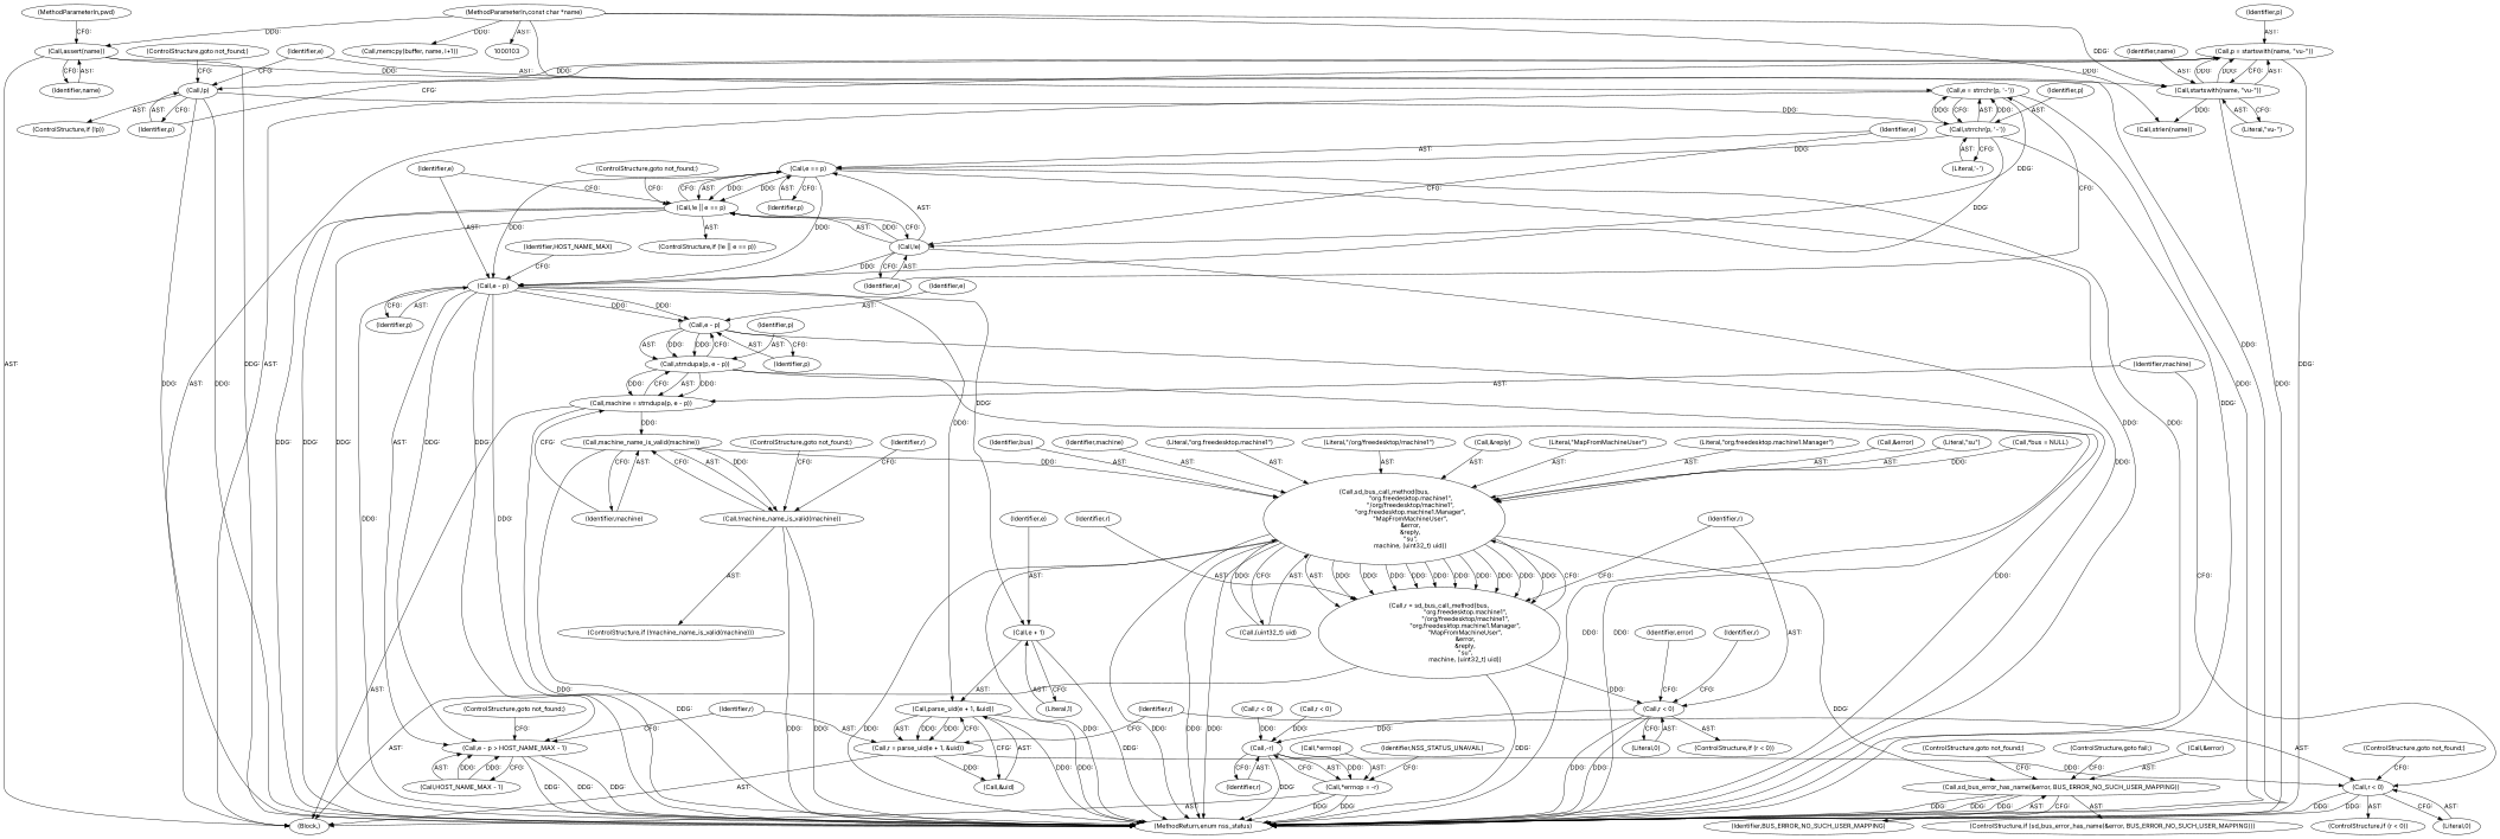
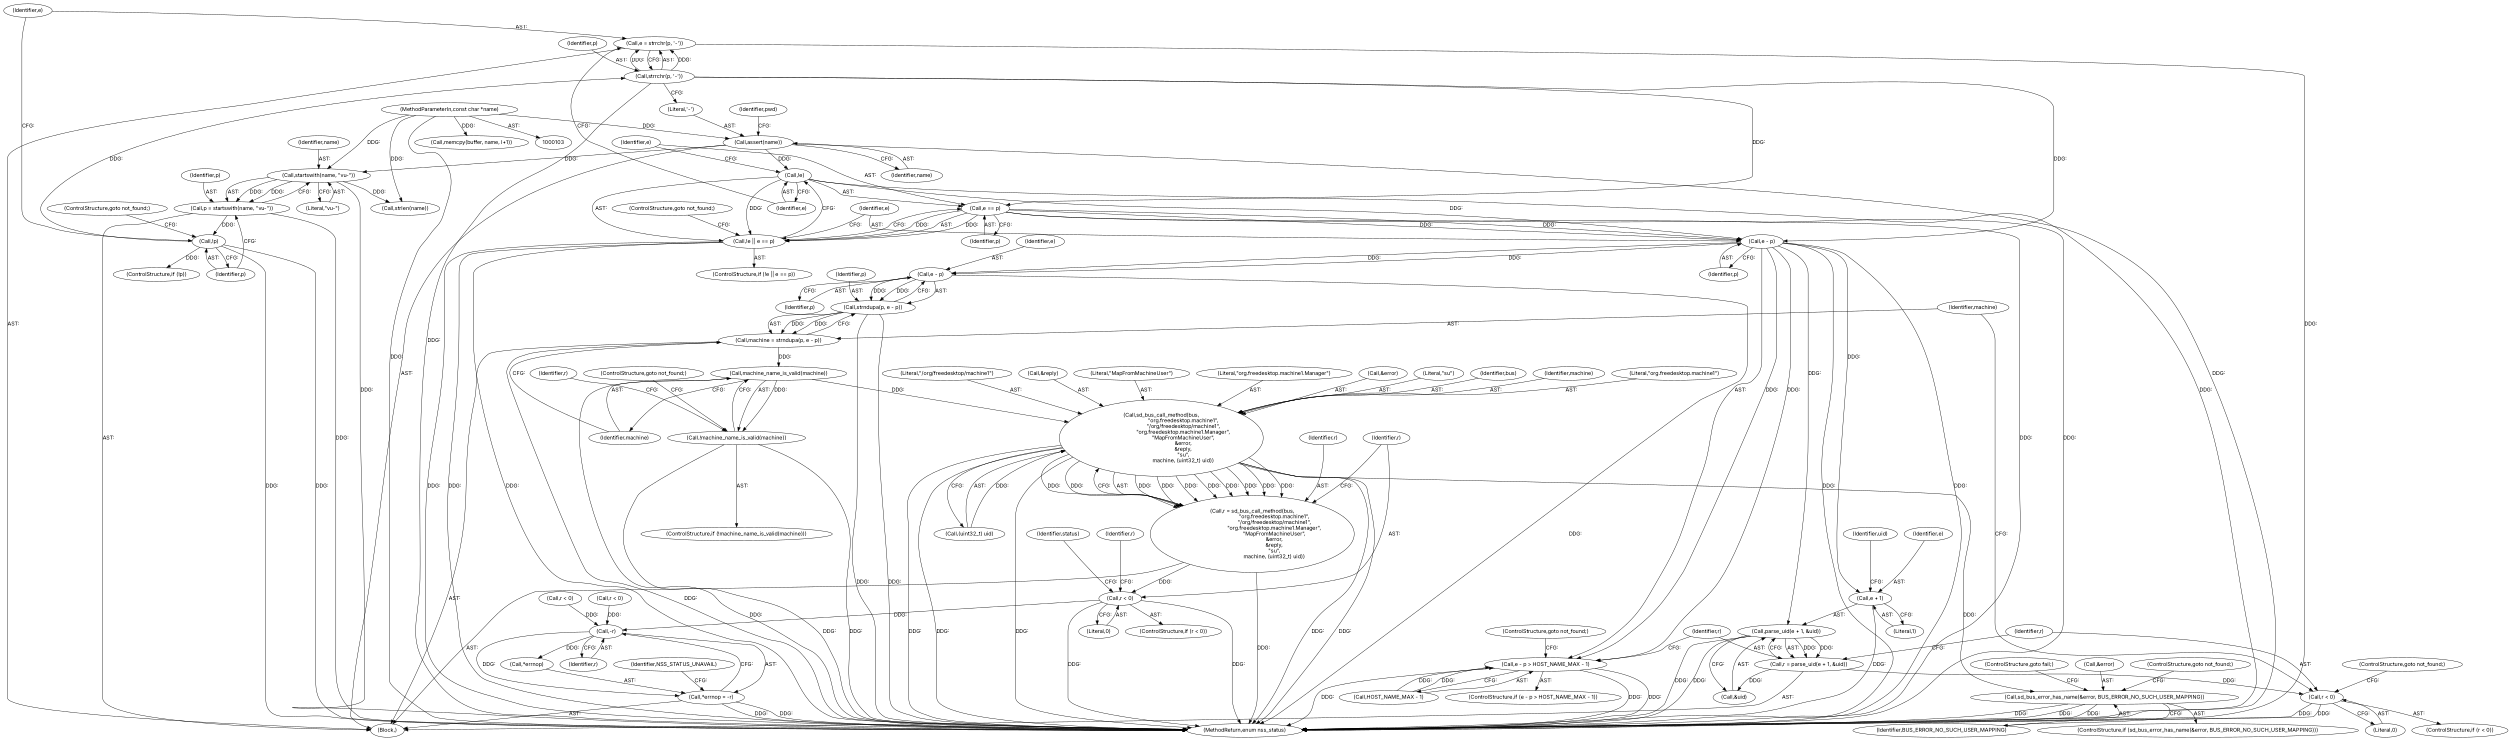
  digraph {
    fontname=Inter
    node [fontname=Inter]
    edge [fontname=Inter]
    n1 [label="(Call,e = strrchr(p, '-'))"]
    n2 [label="(Call,strrchr(p, '-'))"]
    n3 [label="(Call,!e)"]
    n4 [label="(Block,)"]
    n5 [label="(MethodReturn,enum nss_status)"]
    n6 [label="(Call,e == p)"]
    n7 [label="(Call,e - p)"]
    n8 [label="(Literal,'-')"]
    n9 [label="(Call,!e || e == p)"]
    n10 [label="(Identifier,e)"]
    n11 [label="(Identifier,p)"]
    n12 [label="(Call,e - p > HOST_NAME_MAX - 1)"]
    n13 [label="(Call,parse_uid(e + 1, &uid))"]
    n14 [label="(Call,e + 1)"]
    n15 [label="(Call,e - p)"]
    n16 [label="(Identifier,p)"]
    n17 [label="(Call,!p)"]
    n18 [label="(ControlStructure,if (!p))"]
    n19 [label="(Identifier,p)"]
    n20 [label="(Call,p = startswith(name, \"vu-\"))"]
    n21 [label="(Call,startswith(name, \"vu-\"))"]
    n22 [label="(Call,strlen(name))"]
    n23 [label="(Literal,\"vu-\")"]
    n24 [label="(Call,assert(name))"]
    n25 [label="(Identifier,name)"]
    n26 [label="(MethodParameterIn,const char *name)"]
    n27 [label="(Call,memcpy(buffer, name, l+1))"]
    1000103
    n29 [label="(ControlStructure,if (!e || e == p))"]
    n30 [label="(Call,HOST_NAME_MAX - 1)"]
+   n31 [label="(ControlStructure,if (e - p > HOST_NAME_MAX - 1))"]
    n32 [label="(Call,r = parse_uid(e + 1, &uid))"]
    n33 [label="(Call,&uid)"]
    n34 [label="(Literal,1)"]
    n35 [label="(Call,strndupa(p, e - p))"]
    n36 [label="(Identifier,p)"]
    n37 [label="(Call,r < 0)"]
    n38 [label="(ControlStructure,if (r < 0))"]
    n39 [label="(Literal,0)"]
    n40 [label="(Call,machine = strndupa(p, e - p))"]
    n41 [label="(Call,machine_name_is_valid(machine))"]
    n42 [label="(Call,!machine_name_is_valid(machine))"]
    n43 [label="(Call,sd_bus_call_method(bus,\n                               \"org.freedesktop.machine1\",\n                               \"/org/freedesktop/machine1\",\n                               \"org.freedesktop.machine1.Manager\",\n                               \"MapFromMachineUser\",\n                               &error,\n                               &reply,\n                               \"su\",\n                               machine, (uint32_t) uid))"]
    n44 [label="(Identifier,machine)"]
    n45 [label="(ControlStructure,if (!machine_name_is_valid(machine)))"]
    n46 [label="(Call,r = sd_bus_call_method(bus,\n                               \"org.freedesktop.machine1\",\n                               \"/org/freedesktop/machine1\",\n                               \"org.freedesktop.machine1.Manager\",\n                               \"MapFromMachineUser\",\n                               &error,\n                               &reply,\n                               \"su\",\n                               machine, (uint32_t) uid))"]
    n47 [label="(Call,sd_bus_error_has_name(&error, BUS_ERROR_NO_SUCH_USER_MAPPING))"]
    n48 [label="(Call,(uint32_t) uid)"]
    n49 [label="(Call,r < 0)"]
    n50 [label="(ControlStructure,if (sd_bus_error_has_name(&error, BUS_ERROR_NO_SUCH_USER_MAPPING)))"]
    n51 [label="(Identifier,BUS_ERROR_NO_SUCH_USER_MAPPING)"]
    n52 [label="(Call,-r)"]
    n53 [label="(Literal,0)"]
    n54 [label="(ControlStructure,if (r < 0))"]
    n55 [label="(Call,*errnop = -r)"]
    n56 [label="(Identifier,r)"]
    n57 [label="(ControlStructure,goto fail;)"]
+   n58 [label="(Identifier,uid)"]
    n59 [label="(ControlStructure,goto not_found;)"]
    n60 [label="(Identifier,bus)"]
    n61 [label="(Identifier,NSS_STATUS_UNAVAIL)"]
    n62 [label="(Identifier,r)"]
    n63 [label="(Identifier,e)"]
    n64 [label="(Identifier,machine)"]
    n65 [label="(Identifier,r)"]
    n66 [label="(Call,&error)"]
    n67 [label="(ControlStructure,goto not_found;)"]
    n68 [label="(Identifier,r)"]
    n69 [label="(ControlStructure,goto not_found;)"]
    n70 [label="(Literal,\"org.freedesktop.machine1\")"]
    n71 [label="(Identifier,e)"]
    n72 [label="(Identifier,r)"]
    n73 [label="(Literal,\"/org/freedesktop/machine1\")"]
    n74 [label="(ControlStructure,goto not_found;)"]
-   n75 [label="(Identifier,error)"]
+   n75 [label="(Identifier,status)"]
    n76 [label="(Identifier,machine)"]
-   n77 [label="(Identifier,HOST_NAME_MAX)"]
    n78 [label="(Identifier,e)"]
    n79 [label="(Identifier,p)"]
    n80 [label="(Call,r < 0)"]
    n81 [label="(Identifier,r)"]
    n82 [label="(Call,r < 0)"]
    n83 [label="(Identifier,e)"]
-   n84 [label="(MethodParameterIn,pwd)"]
+   n84 [label="(Identifier,pwd)"]
    n85 [label="(ControlStructure,goto not_found;)"]
    n86 [label="(Call,&reply)"]
    n87 [label="(Identifier,p)"]
    n88 [label="(Literal,\"MapFromMachineUser\")"]
    n89 [label="(Literal,\"org.freedesktop.machine1.Manager\")"]
    n90 [label="(Call,&error)"]
    n91 [label="(Literal,\"su\")"]
    n92 [label="(Identifier,p)"]
-   n93 [label="(Call,*bus = NULL)"]
    n94 [label="(ControlStructure,goto not_found;)"]
    n95 [label="(Identifier,r)"]
    n96 [label="(Identifier,name)"]
    n97 [label="(Identifier,e)"]
    n98 [label="(Call,*errnop)"]
    n1 -> n2 [label="CFG: "]
-   n1 -> n3 [label="DDG: "]
+   n24 -> n3 [label="DDG: "]
    n1 -> n4 [label="AST: "]
    n1 -> n5 [label="DDG: "]
    n2 -> n1 [label="AST: "]
    n2 -> n1 [label="DDG: "]
    n2 -> n1 [label="DDG: "]
    n2 -> n5 [label="DDG: "]
    n2 -> n6 [label="DDG: "]
    n2 -> n7 [label="DDG: "]
    n2 -> n8 [label="CFG: "]
    n3 -> n5 [label="DDG: "]
    n3 -> n6 [label="AST: "]
    n3 -> n7 [label="DDG: "]
    n3 -> n9 [label="AST: "]
    n3 -> n9 [label="DDG: "]
    n3 -> n10 [label="CFG: "]
    n6 -> n5 [label="DDG: "]
    n6 -> n5 [label="DDG: "]
    n6 -> n7 [label="DDG: "]
    n6 -> n7 [label="DDG: "]
    n6 -> n9 [label="AST: "]
    n6 -> n9 [label="DDG: "]
    n6 -> n9 [label="DDG: "]
    n6 -> n11 [label="CFG: "]
    n7 -> n5 [label="DDG: "]
    n7 -> n5 [label="DDG: "]
    n7 -> n12 [label="AST: "]
    n7 -> n12 [label="DDG: "]
    n7 -> n12 [label="DDG: "]
    n7 -> n13 [label="DDG: "]
    n7 -> n14 [label="DDG: "]
    n7 -> n15 [label="DDG: "]
    n7 -> n15 [label="DDG: "]
    n7 -> n16 [label="CFG: "]
-   n8 -> n2 [label="AST: "]
+   n8 -> n24 [label="AST: "]
    n9 -> n3 [label="CFG: "]
    n9 -> n5 [label="DDG: "]
    n9 -> n5 [label="DDG: "]
    n9 -> n5 [label="DDG: "]
    n9 -> n6 [label="CFG: "]
    n9 -> n29 [label="AST: "]
    n10 -> n1 [label="CFG: "]
    n10 -> n3 [label="AST: "]
    n11 -> n6 [label="AST: "]
    n12 -> n5 [label="DDG: "]
    n12 -> n5 [label="DDG: "]
    n12 -> n5 [label="DDG: "]
    n12 -> n30 [label="CFG: "]
+   n12 -> n31 [label="AST: "]
    n13 -> n5 [label="DDG: "]
    n13 -> n5 [label="DDG: "]
    n13 -> n32 [label="AST: "]
    n13 -> n32 [label="DDG: "]
    n13 -> n32 [label="DDG: "]
    n13 -> n33 [label="CFG: "]
    n14 -> n5 [label="DDG: "]
    n14 -> n13 [label="AST: "]
    n14 -> n34 [label="CFG: "]
    n15 -> n5 [label="DDG: "]
    n15 -> n35 [label="AST: "]
    n15 -> n35 [label="DDG: "]
    n15 -> n35 [label="DDG: "]
    n15 -> n36 [label="CFG: "]
    n16 -> n7 [label="AST: "]
    n17 -> n2 [label="DDG: "]
    n17 -> n5 [label="DDG: "]
    n17 -> n5 [label="DDG: "]
-   n17 -> n18 [label="AST: "]
+   n17 -> n18 [label="DDG: "]
    n17 -> n19 [label="CFG: "]
    n19 -> n17 [label="AST: "]
    n19 -> n20 [label="CFG: "]
    n20 -> n4 [label="AST: "]
    n20 -> n5 [label="DDG: "]
    n20 -> n17 [label="DDG: "]
    n20 -> n21 [label="CFG: "]
    n21 -> n5 [label="DDG: "]
    n21 -> n20 [label="AST: "]
    n21 -> n20 [label="DDG: "]
    n21 -> n20 [label="DDG: "]
    n21 -> n22 [label="DDG: "]
    n21 -> n23 [label="CFG: "]
    n23 -> n21 [label="AST: "]
    n24 -> n4 [label="AST: "]
    n24 -> n5 [label="DDG: "]
    n24 -> n21 [label="DDG: "]
    n24 -> n25 [label="CFG: "]
    n25 -> n24 [label="AST: "]
    n26 -> n5 [label="DDG: "]
    n26 -> n21 [label="DDG: "]
    n26 -> n22 [label="DDG: "]
    n26 -> n24 [label="DDG: "]
    n26 -> n27 [label="DDG: "]
    n26 -> 1000103 [label="AST: "]
    n30 -> n12 [label="AST: "]
    n30 -> n12 [label="DDG: "]
    n30 -> n12 [label="DDG: "]
    n32 -> n4 [label="AST: "]
    n32 -> n13 [label="CFG: "]
    n32 -> n33 [label="DDG: "]
    n32 -> n37 [label="DDG: "]
    n33 -> n13 [label="AST: "]
    n34 -> n14 [label="AST: "]
    n35 -> n5 [label="DDG: "]
    n35 -> n5 [label="DDG: "]
    n35 -> n15 [label="CFG: "]
    n35 -> n40 [label="AST: "]
    n35 -> n40 [label="DDG: "]
    n35 -> n40 [label="DDG: "]
    n36 -> n15 [label="AST: "]
    n37 -> n5 [label="DDG: "]
    n37 -> n5 [label="DDG: "]
    n37 -> n38 [label="AST: "]
    n37 -> n39 [label="CFG: "]
    n39 -> n37 [label="AST: "]
    n40 -> n4 [label="AST: "]
    n40 -> n5 [label="DDG: "]
    n40 -> n35 [label="CFG: "]
    n40 -> n41 [label="DDG: "]
    n41 -> n5 [label="DDG: "]
    n41 -> n42 [label="AST: "]
    n41 -> n42 [label="DDG: "]
    n41 -> n43 [label="DDG: "]
    n41 -> n44 [label="CFG: "]
    n42 -> n5 [label="DDG: "]
    n42 -> n5 [label="DDG: "]
    n42 -> n41 [label="CFG: "]
    n42 -> n45 [label="AST: "]
    n43 -> n5 [label="DDG: "]
    n43 -> n5 [label="DDG: "]
    n43 -> n5 [label="DDG: "]
    n43 -> n5 [label="DDG: "]
    n43 -> n5 [label="DDG: "]
    n43 -> n46 [label="AST: "]
    n43 -> n46 [label="DDG: "]
    n43 -> n46 [label="DDG: "]
    n43 -> n46 [label="DDG: "]
    n43 -> n46 [label="DDG: "]
    n43 -> n46 [label="DDG: "]
    n43 -> n46 [label="DDG: "]
    n43 -> n46 [label="DDG: "]
    n43 -> n46 [label="DDG: "]
    n43 -> n46 [label="DDG: "]
    n43 -> n46 [label="DDG: "]
    n43 -> n47 [label="DDG: "]
    n43 -> n48 [label="CFG: "]
    n44 -> n40 [label="CFG: "]
    n44 -> n41 [label="AST: "]
    n46 -> n4 [label="AST: "]
    n46 -> n5 [label="DDG: "]
    n46 -> n43 [label="CFG: "]
    n46 -> n49 [label="DDG: "]
    n47 -> n5 [label="DDG: "]
    n47 -> n5 [label="DDG: "]
    n47 -> n5 [label="DDG: "]
    n47 -> n50 [label="AST: "]
    n47 -> n51 [label="CFG: "]
    n48 -> n43 [label="AST: "]
    n48 -> n43 [label="DDG: "]
    n49 -> n5 [label="DDG: "]
    n49 -> n5 [label="DDG: "]
    n49 -> n52 [label="DDG: "]
    n49 -> n53 [label="CFG: "]
    n49 -> n54 [label="AST: "]
    n51 -> n47 [label="AST: "]
-   n52 -> n5 [label="DDG: "]
+   n52 -> n98 [label="DDG: "]
    n52 -> n55 [label="AST: "]
    n52 -> n55 [label="DDG: "]
    n52 -> n56 [label="CFG: "]
    n53 -> n49 [label="AST: "]
    n55 -> n4 [label="AST: "]
    n55 -> n5 [label="DDG: "]
    n55 -> n5 [label="DDG: "]
    n55 -> n52 [label="CFG: "]
    n56 -> n52 [label="AST: "]
    n57 -> n47 [label="CFG: "]
+   n58 -> n14 [label="CFG: "]
    n59 -> n17 [label="CFG: "]
    n60 -> n43 [label="AST: "]
    n61 -> n55 [label="CFG: "]
    n62 -> n12 [label="CFG: "]
    n62 -> n32 [label="AST: "]
    n63 -> n3 [label="CFG: "]
    n63 -> n6 [label="AST: "]
    n64 -> n43 [label="AST: "]
    n65 -> n46 [label="CFG: "]
    n65 -> n49 [label="AST: "]
    n66 -> n47 [label="AST: "]
    n67 -> n42 [label="CFG: "]
    n68 -> n46 [label="AST: "]
    n69 -> n9 [label="CFG: "]
    n70 -> n43 [label="AST: "]
    n71 -> n14 [label="AST: "]
    n72 -> n32 [label="CFG: "]
    n72 -> n37 [label="AST: "]
    n73 -> n43 [label="AST: "]
    n74 -> n37 [label="CFG: "]
    n75 -> n49 [label="CFG: "]
    n76 -> n37 [label="CFG: "]
    n76 -> n40 [label="AST: "]
-   n77 -> n7 [label="CFG: "]
    n78 -> n1 [label="AST: "]
    n78 -> n17 [label="CFG: "]
    n79 -> n20 [label="AST: "]
    n80 -> n52 [label="DDG: "]
    n81 -> n49 [label="CFG: "]
    n82 -> n52 [label="DDG: "]
    n83 -> n15 [label="AST: "]
    n84 -> n24 [label="CFG: "]
    n85 -> n47 [label="CFG: "]
    n86 -> n43 [label="AST: "]
    n87 -> n2 [label="AST: "]
    n88 -> n43 [label="AST: "]
    n89 -> n43 [label="AST: "]
    n90 -> n43 [label="AST: "]
    n91 -> n43 [label="AST: "]
    n92 -> n35 [label="AST: "]
-   n93 -> n43 [label="DDG: "]
    n94 -> n12 [label="CFG: "]
    n95 -> n42 [label="CFG: "]
    n96 -> n21 [label="AST: "]
    n97 -> n7 [label="AST: "]
    n97 -> n9 [label="CFG: "]
    n98 -> n55 [label="AST: "]
  }
